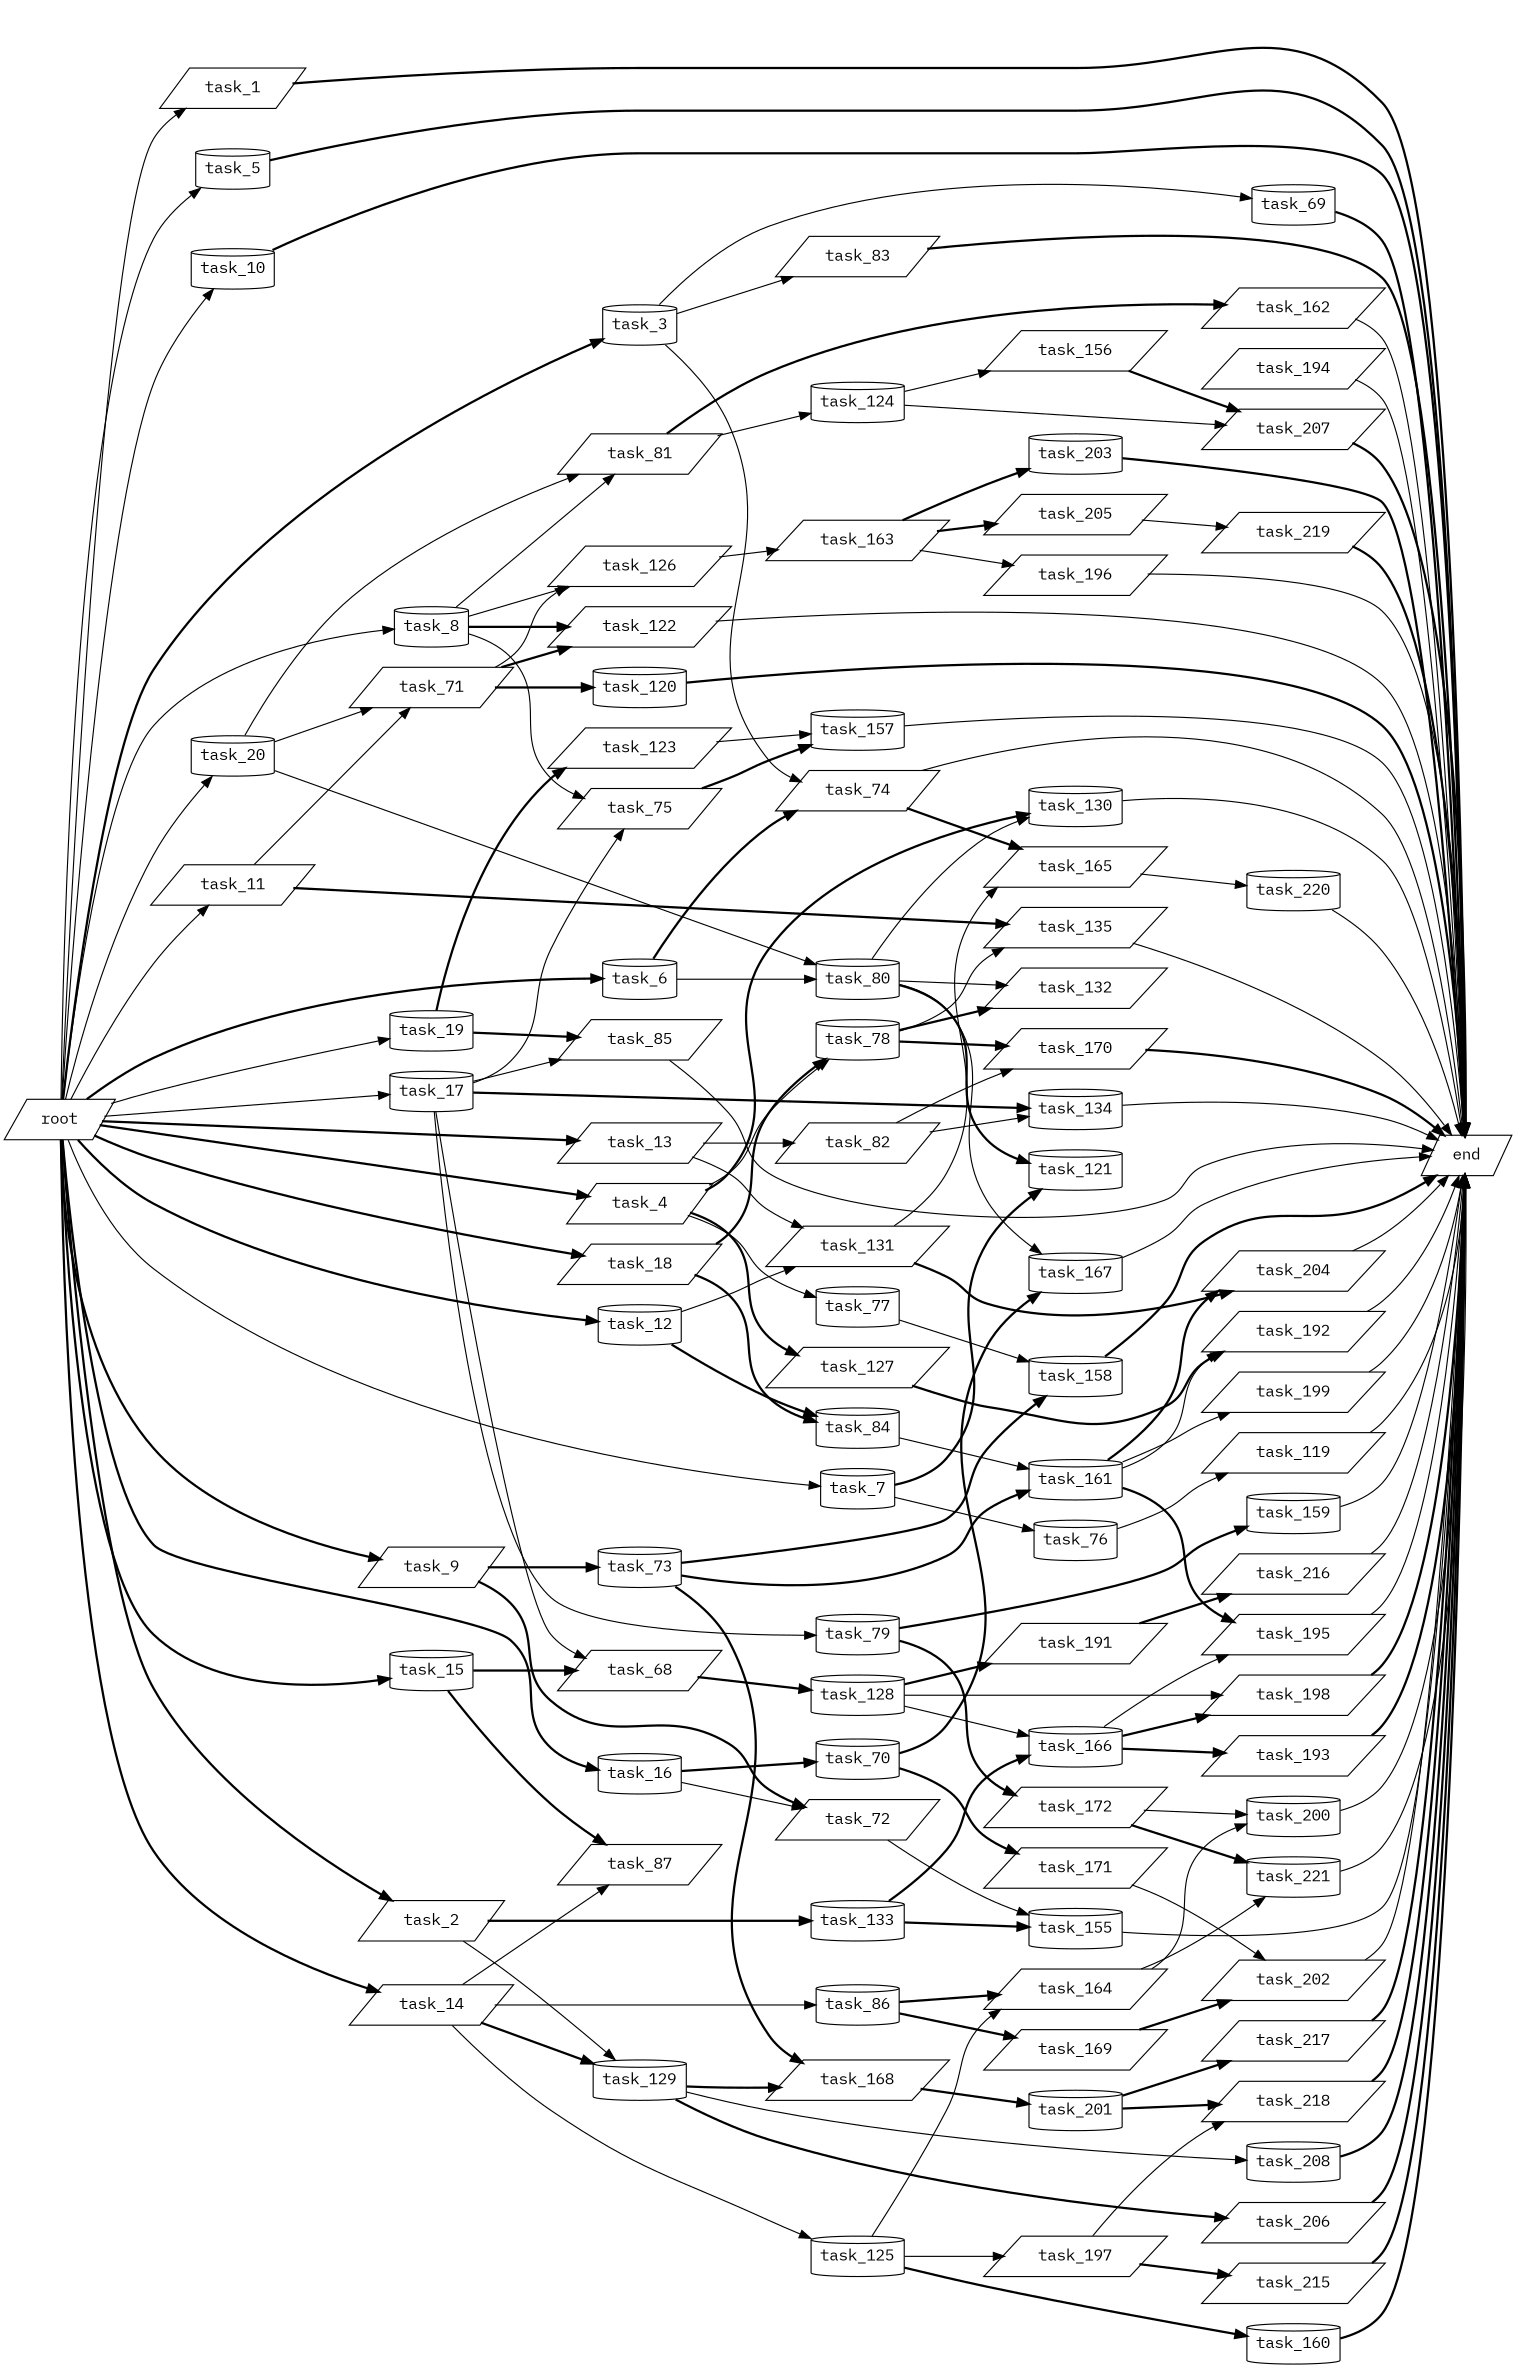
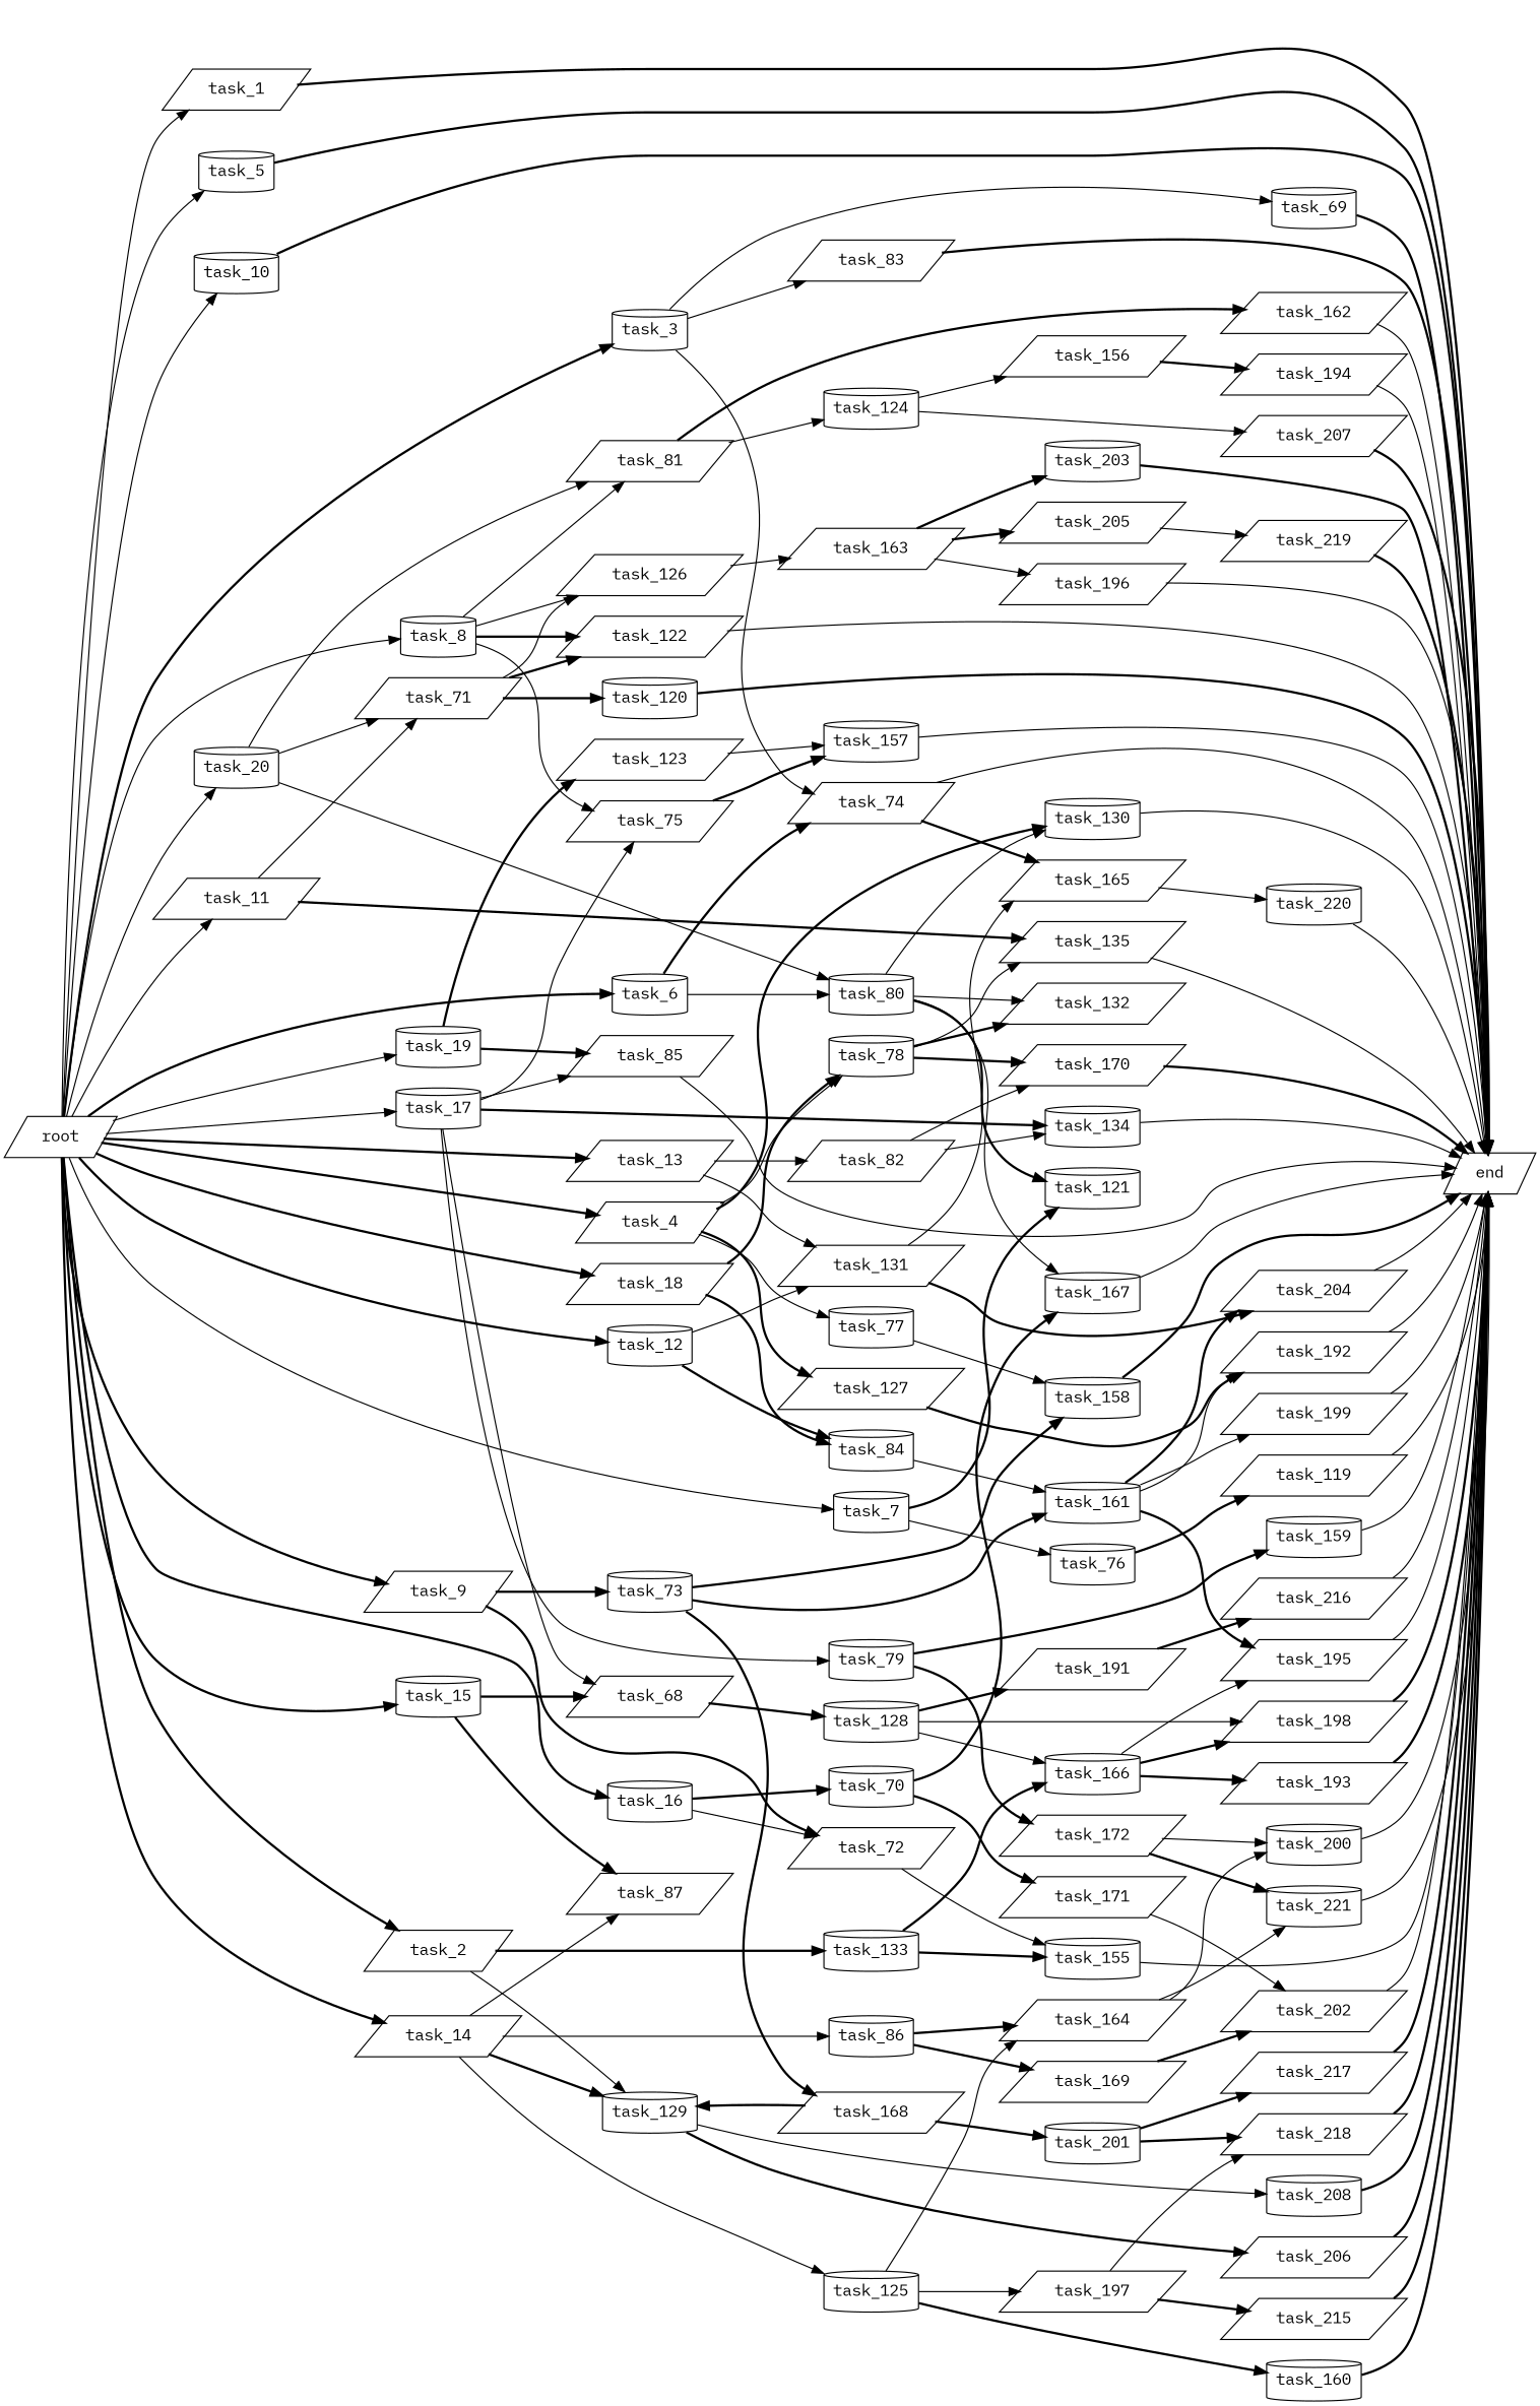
  digraph {
    fontname="IBM Plex Mono"
    rankdir=LR
    node [fontname="IBM Plex Mono" shape=parallelogram]
    edge [fontname="IBM Plex Mono" style=solid]
    root
    task_1
    task_2
    task_3 [shape=cylinder]
    task_4
    task_5 [shape=cylinder]
    task_6 [shape=cylinder]
    task_7 [shape=cylinder]
    task_8 [shape=cylinder]
    task_9
    task_10 [shape=cylinder]
    task_11
    task_12 [shape=cylinder]
    task_13
    task_14
    task_15 [shape=cylinder]
    task_16 [shape=cylinder]
    task_17 [shape=cylinder]
    task_18
    task_19 [shape=cylinder]
    task_20 [shape=cylinder]
    end
    task_129 [shape=cylinder]
    task_133 [shape=cylinder]
    task_69 [shape=cylinder]
    task_74
    task_83
    task_77 [shape=cylinder]
    task_78 [shape=cylinder]
    task_127
    task_130 [shape=cylinder]
    task_80 [shape=cylinder]
    task_76 [shape=cylinder]
    task_121 [shape=cylinder]
    task_75
    task_81
    task_122
    task_126
    task_72
    task_73 [shape=cylinder]
    task_71
    task_135
    task_84 [shape=cylinder]
    task_131
    task_82
    task_86 [shape=cylinder]
    task_87
    task_125 [shape=cylinder]
    task_68
    task_70 [shape=cylinder]
    task_79 [shape=cylinder]
    task_85
    task_134 [shape=cylinder]
    task_123
    task_168
    task_206
    task_208 [shape=cylinder]
    task_155 [shape=cylinder]
    task_166 [shape=cylinder]
    task_165
    task_158 [shape=cylinder]
    task_132
    task_170
    task_192
    task_167 [shape=cylinder]
    task_119
    task_157 [shape=cylinder]
    task_124 [shape=cylinder]
    task_162
    task_163
    task_161 [shape=cylinder]
    task_120 [shape=cylinder]
    task_204
    task_164
    task_169
    task_160 [shape=cylinder]
    task_197
    task_128 [shape=cylinder]
    task_171
    task_159 [shape=cylinder]
    task_172
    task_191
    task_198
    task_202
    task_195
    task_199
    task_201 [shape=cylinder]
    task_220 [shape=cylinder]
    task_200 [shape=cylinder]
    task_221 [shape=cylinder]
    task_156
    task_207
    task_194
    task_215
    task_218
    task_196
    task_203 [shape=cylinder]
    task_205
    task_193
    task_216
    task_219
    task_217
    root -> task_1
    root -> task_2 [style=bold]
    root -> task_3 [style=bold]
    root -> task_4 [style=bold]
    root -> task_5
    root -> task_6 [style=bold]
    root -> task_7
    root -> task_8
    root -> task_9 [style=bold]
    root -> task_10
    root -> task_11
    root -> task_12 [style=bold]
    root -> task_13 [style=bold]
    root -> task_14 [style=bold]
    root -> task_15 [style=bold]
    root -> task_16 [style=bold]
    root -> task_17
    root -> task_18 [style=bold]
    root -> task_19
    root -> task_20
    task_1 -> end [style=bold]
    task_2 -> task_129
    task_2 -> task_133 [style=bold]
    task_3 -> task_69
    task_3 -> task_74
    task_3 -> task_83
    task_4 -> task_77
    task_4 -> task_78
    task_4 -> task_127 [style=bold]
    task_4 -> task_130 [style=bold]
    task_5 -> end [style=bold]
    task_6 -> task_74 [style=bold]
    task_6 -> task_80
    task_7 -> task_76
    task_7 -> task_121 [style=bold]
    task_8 -> task_75
    task_8 -> task_81
    task_8 -> task_122 [style=bold]
    task_8 -> task_126
    task_9 -> task_72 [style=bold]
    task_9 -> task_73 [style=bold]
    task_10 -> end [style=bold]
    task_11 -> task_71
    task_11 -> task_135 [style=bold]
    task_12 -> task_84 [style=bold]
    task_12 -> task_131
    task_13 -> task_131
    task_13 -> task_82
    task_14 -> task_129 [style=bold]
    task_14 -> task_86
    task_14 -> task_87
    task_14 -> task_125
    task_15 -> task_87 [style=bold]
    task_15 -> task_68 [style=bold]
    task_16 -> task_72
    task_16 -> task_70 [style=bold]
    task_17 -> task_75
    task_17 -> task_68
    task_17 -> task_79
    task_17 -> task_85
    task_17 -> task_134 [style=bold]
    task_18 -> task_78 [style=bold]
    task_18 -> task_84 [style=bold]
    task_19 -> task_85 [style=bold]
    task_19 -> task_123 [style=bold]
    task_20 -> task_80
    task_20 -> task_81
    task_20 -> task_71
-   task_129 -> task_168 [style=bold]
+   task_168 -> task_129 [style=bold]
    task_129 -> task_206 [style=bold]
    task_129 -> task_208
    task_133 -> task_155 [style=bold]
    task_133 -> task_166 [style=bold]
    task_69 -> end [style=bold]
    task_74 -> end
    task_74 -> task_165 [style=bold]
    task_83 -> end [style=bold]
    task_77 -> task_158
    task_78 -> task_135
    task_78 -> task_132 [style=bold]
    task_78 -> task_170 [style=bold]
    task_127 -> task_192 [style=bold]
    task_130 -> end
    task_80 -> task_130
    task_80 -> task_121 [style=bold]
    task_80 -> task_132
    task_80 -> task_167
-   task_76 -> task_119
+   task_76 -> task_119 [style=bold]
    task_75 -> task_157 [style=bold]
    task_81 -> task_124
    task_81 -> task_162 [style=bold]
    task_122 -> end
    task_126 -> task_163
    task_72 -> task_155
    task_73 -> task_168 [style=bold]
    task_73 -> task_158 [style=bold]
    task_73 -> task_161 [style=bold]
    task_71 -> task_122 [style=bold]
    task_71 -> task_126
    task_71 -> task_120 [style=bold]
    task_135 -> end
    task_84 -> task_161
    task_131 -> task_165
    task_131 -> task_204 [style=bold]
    task_82 -> task_134
    task_82 -> task_170
    task_86 -> task_164 [style=bold]
    task_86 -> task_169 [style=bold]
    task_125 -> task_164
    task_125 -> task_160 [style=bold]
    task_125 -> task_197
    task_68 -> task_128 [style=bold]
    task_70 -> task_167 [style=bold]
    task_70 -> task_171 [style=bold]
    task_79 -> task_159 [style=bold]
    task_79 -> task_172 [style=bold]
    task_85 -> end
    task_134 -> end
    task_123 -> task_157
    task_168 -> task_201 [style=bold]
    task_206 -> end [style=bold]
    task_208 -> end [style=bold]
    task_155 -> end
    task_166 -> task_198 [style=bold]
    task_166 -> task_195
    task_166 -> task_193 [style=bold]
    task_165 -> task_220
    task_158 -> end [style=bold]
    task_170 -> end [style=bold]
    task_192 -> end
    task_167 -> end
    task_119 -> end
    task_157 -> end
    task_124 -> task_156
    task_124 -> task_207
    task_162 -> end
    task_163 -> task_196
    task_163 -> task_203 [style=bold]
    task_163 -> task_205 [style=bold]
    task_161 -> task_192
    task_161 -> task_204 [style=bold]
    task_161 -> task_195 [style=bold]
    task_161 -> task_199
    task_120 -> end [style=bold]
    task_204 -> end
    task_164 -> task_200
    task_164 -> task_221
    task_169 -> task_202 [style=bold]
    task_160 -> end [style=bold]
    task_197 -> task_215 [style=bold]
    task_197 -> task_218
    task_128 -> task_166
    task_128 -> task_191 [style=bold]
    task_128 -> task_198
    task_171 -> task_202
    task_159 -> end
    task_172 -> task_200
    task_172 -> task_221 [style=bold]
    task_191 -> task_216 [style=bold]
    task_198 -> end [style=bold]
    task_202 -> end
    task_195 -> end
    task_199 -> end
    task_201 -> task_218 [style=bold]
    task_201 -> task_217 [style=bold]
    task_220 -> end
    task_200 -> end
    task_221 -> end
-   task_156 -> task_207 [style=bold]
+   task_156 -> task_194 [style=bold]
    task_207 -> end [style=bold]
    task_194 -> end
    task_215 -> end [style=bold]
    task_218 -> end [style=bold]
    task_196 -> end
    task_203 -> end [style=bold]
    task_205 -> task_219
    task_193 -> end [style=bold]
    task_216 -> end
    task_219 -> end [style=bold]
    task_217 -> end [style=bold]
  }
